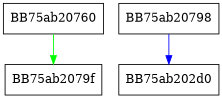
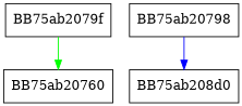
  digraph {
    splines=ortho
    node [shape=box]
    BB75ab20760
    BB75ab2079f
    BB75ab20798
-   BB75ab208d0 [label=BB75ab202d0]
-   BB75ab20760 -> BB75ab2079f [color=green]
+   BB75ab208d0
+   BB75ab2079f -> BB75ab20760 [color=green]
    BB75ab20798 -> BB75ab208d0 [color=blue]
  }
